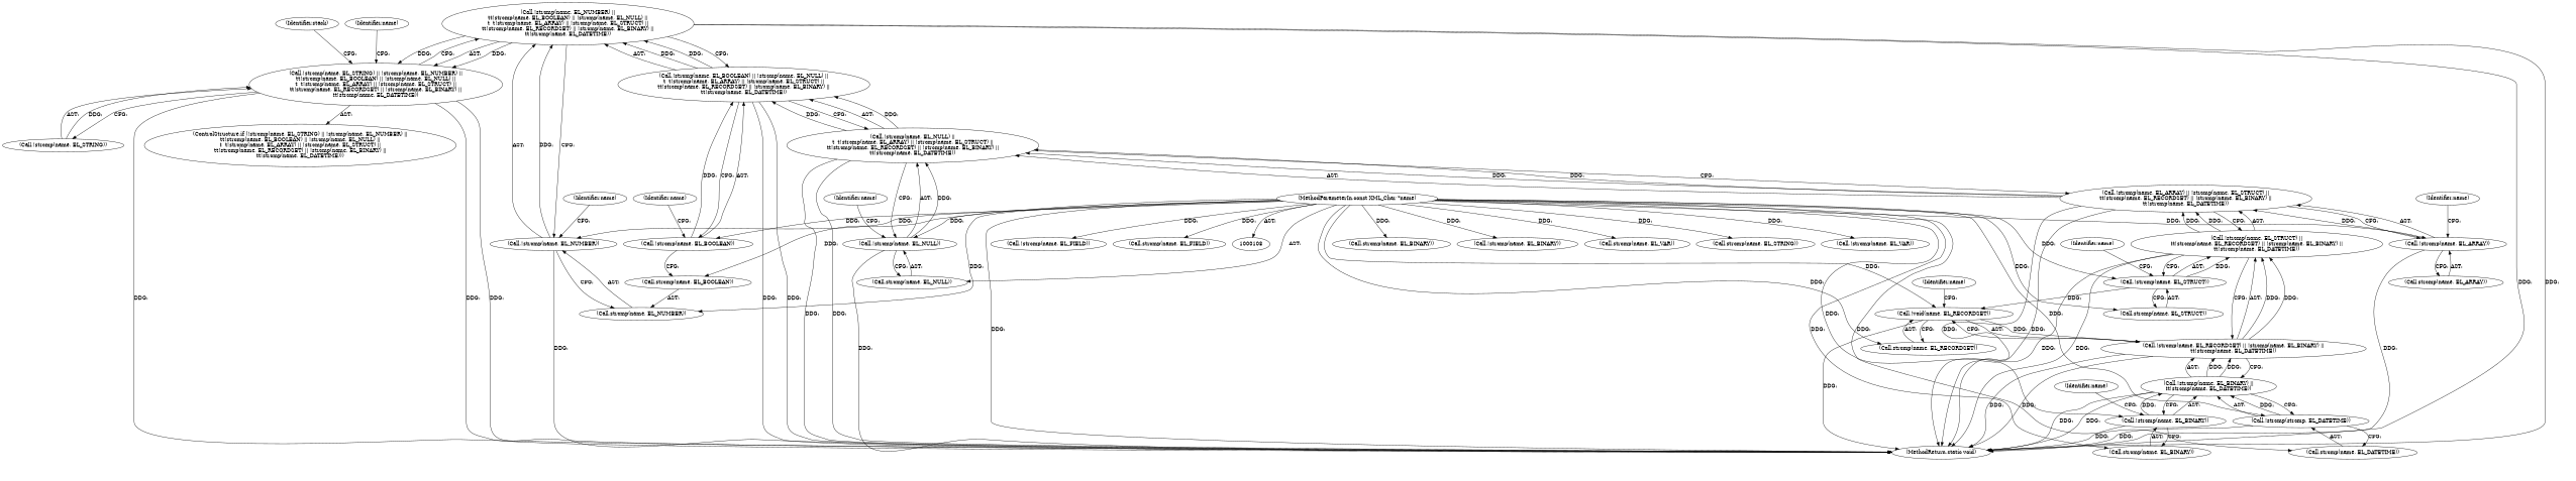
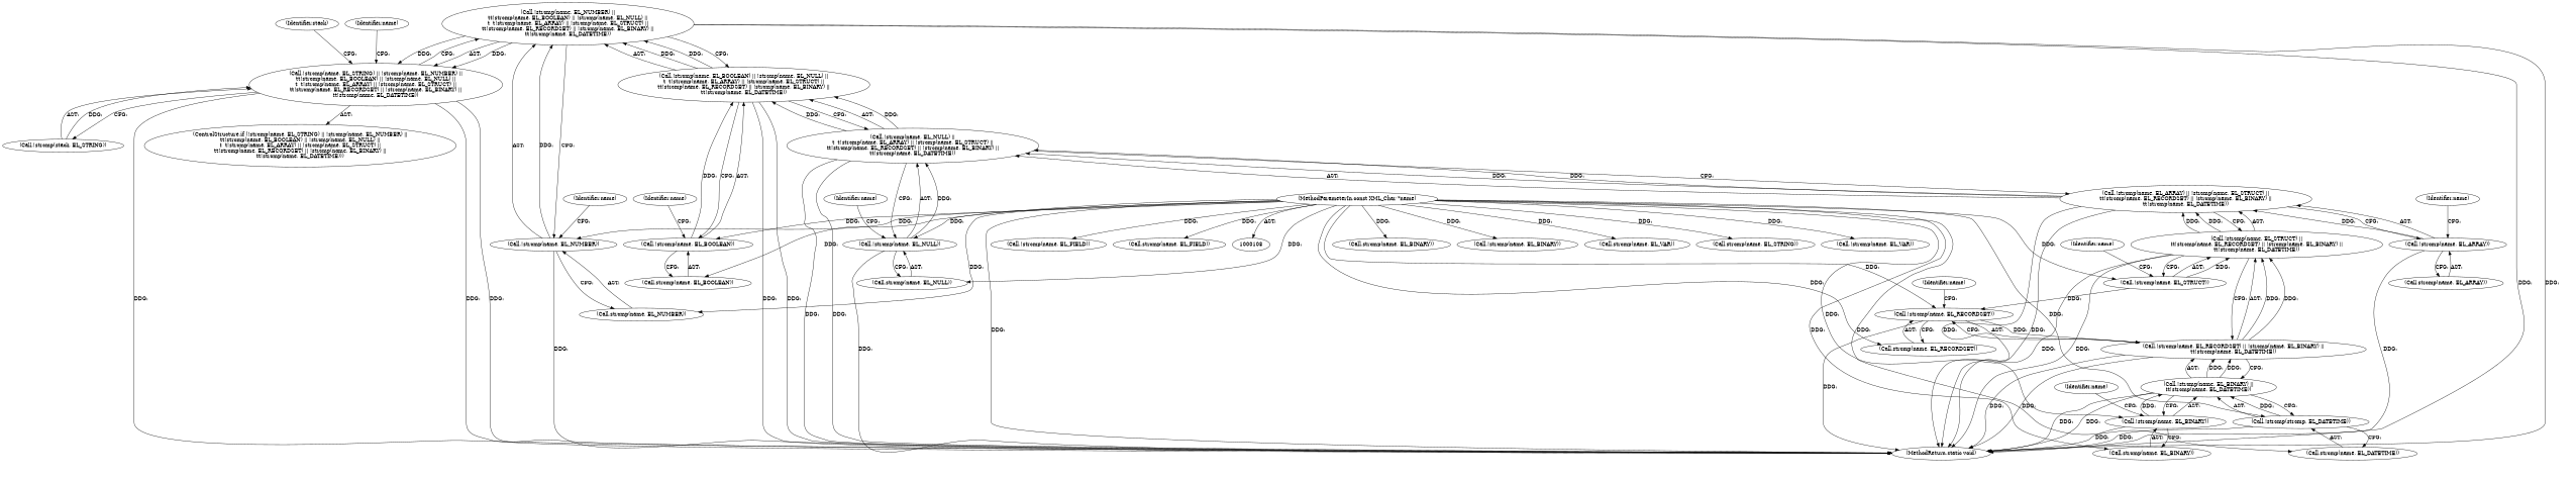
  digraph {
    n1 [label="(Call,!strcmp(name, EL_NUMBER) ||\n\t\t!strcmp(name, EL_BOOLEAN) || !strcmp(name, EL_NULL) ||\n\t  \t!strcmp(name, EL_ARRAY) || !strcmp(name, EL_STRUCT) ||\n\t\t!strcmp(name, EL_RECORDSET) || !strcmp(name, EL_BINARY) ||\n\t\t!strcmp(name, EL_DATETIME))"]
    n2 [label="(Call,!strcmp(name, EL_NUMBER))"]
    n3 [label="(Call,!strcmp(name, EL_BOOLEAN) || !strcmp(name, EL_NULL) ||\n\t  \t!strcmp(name, EL_ARRAY) || !strcmp(name, EL_STRUCT) ||\n\t\t!strcmp(name, EL_RECORDSET) || !strcmp(name, EL_BINARY) ||\n\t\t!strcmp(name, EL_DATETIME))"]
    n4 [label="(Call,!strcmp(name, EL_STRING) || !strcmp(name, EL_NUMBER) ||\n\t\t!strcmp(name, EL_BOOLEAN) || !strcmp(name, EL_NULL) ||\n\t  \t!strcmp(name, EL_ARRAY) || !strcmp(name, EL_STRUCT) ||\n\t\t!strcmp(name, EL_RECORDSET) || !strcmp(name, EL_BINARY) ||\n\t\t!strcmp(name, EL_DATETIME))"]
    n5 [label="(MethodReturn,static void)"]
    n6 [label="(Call,strcmp(name, EL_NUMBER))"]
    n7 [label="(Call,!strcmp(name, EL_BOOLEAN))"]
    n8 [label="(Call,!strcmp(name, EL_NULL) ||\n\t  \t!strcmp(name, EL_ARRAY) || !strcmp(name, EL_STRUCT) ||\n\t\t!strcmp(name, EL_RECORDSET) || !strcmp(name, EL_BINARY) ||\n\t\t!strcmp(name, EL_DATETIME))"]
-   n9 [label="(Call,!strcmp(name, EL_STRING))"]
+   n9 [label="(Call,!strcmp(stack, EL_STRING))"]
    n10 [label="(ControlStructure,if (!strcmp(name, EL_STRING) || !strcmp(name, EL_NUMBER) ||\n\t\t!strcmp(name, EL_BOOLEAN) || !strcmp(name, EL_NULL) ||\n\t  \t!strcmp(name, EL_ARRAY) || !strcmp(name, EL_STRUCT) ||\n\t\t!strcmp(name, EL_RECORDSET) || !strcmp(name, EL_BINARY) ||\n\t\t!strcmp(name, EL_DATETIME)))"]
    n11 [label="(MethodParameterIn,const XML_Char *name)"]
    n12 [label="(Call,!strcmp(name, EL_NULL))"]
    n13 [label="(Call,!strcmp(name, EL_ARRAY))"]
    n14 [label="(Call,!strcmp(name, EL_STRUCT))"]
-   n15 [label="(Call,!void(name, EL_RECORDSET))"]
+   n15 [label="(Call,!strcmp(name, EL_RECORDSET))"]
    n16 [label="(Call,!strcmp(name, EL_BINARY))"]
    n17 [label="(Call,!strcmp(strcmp, EL_DATETIME))"]
    n18 [label="(Call,strcmp(name, EL_BINARY))"]
    n19 [label="(Call,strcmp(name, EL_BINARY))"]
    n20 [label="(Call,strcmp(name, EL_NULL))"]
    n21 [label="(Call,strcmp(name, EL_BOOLEAN))"]
    n22 [label="(Call,!strcmp(name, EL_BINARY))"]
    n23 [label="(Call,strcmp(name, EL_VAR))"]
    n24 [label="(Call,strcmp(name, EL_DATETIME))"]
-   n25 [label="(Call,strcmp(name, EL_STRUCT))"]
    n26 [label="(Call,strcmp(name, EL_STRING))"]
    n27 [label="(Call,strcmp(name, EL_RECORDSET))"]
    n28 [label="(Call,!strcmp(name, EL_VAR))"]
    n29 [label="(Call,!strcmp(name, EL_FIELD))"]
    n30 [label="(Call,strcmp(name, EL_FIELD))"]
    1000108
    n32 [label="(Call,strcmp(name, EL_ARRAY))"]
    n33 [label="(Call,!strcmp(name, EL_ARRAY) || !strcmp(name, EL_STRUCT) ||\n\t\t!strcmp(name, EL_RECORDSET) || !strcmp(name, EL_BINARY) ||\n\t\t!strcmp(name, EL_DATETIME))"]
    n34 [label="(Call,!strcmp(name, EL_STRUCT) ||\n\t\t!strcmp(name, EL_RECORDSET) || !strcmp(name, EL_BINARY) ||\n\t\t!strcmp(name, EL_DATETIME))"]
    n35 [label="(Call,!strcmp(name, EL_RECORDSET) || !strcmp(name, EL_BINARY) ||\n\t\t!strcmp(name, EL_DATETIME))"]
    n36 [label="(Call,!strcmp(name, EL_BINARY) ||\n\t\t!strcmp(name, EL_DATETIME))"]
    n37 [label="(Identifier,name)"]
    n38 [label="(Identifier,name)"]
    n39 [label="(Identifier,name)"]
    n40 [label="(Identifier,name)"]
    n41 [label="(Identifier,name)"]
    n42 [label="(Identifier,stack)"]
    n43 [label="(Identifier,name)"]
    n44 [label="(Identifier,name)"]
    n45 [label="(Identifier,name)"]
    n1 -> n2 [label="CFG: "]
    n1 -> n3 [label="CFG: "]
    n1 -> n4 [label="AST: "]
    n1 -> n4 [label="DDG: "]
    n1 -> n4 [label="DDG: "]
    n1 -> n5 [label="DDG: "]
    n1 -> n5 [label="DDG: "]
    n2 -> n1 [label="AST: "]
    n2 -> n1 [label="DDG: "]
    n2 -> n5 [label="DDG: "]
    n2 -> n6 [label="CFG: "]
    n3 -> n1 [label="AST: "]
    n3 -> n1 [label="DDG: "]
    n3 -> n1 [label="DDG: "]
    n3 -> n5 [label="DDG: "]
    n3 -> n5 [label="DDG: "]
    n3 -> n7 [label="CFG: "]
    n3 -> n8 [label="CFG: "]
    n4 -> n1 [label="CFG: "]
    n4 -> n5 [label="DDG: "]
    n4 -> n5 [label="DDG: "]
    n4 -> n5 [label="DDG: "]
    n4 -> n9 [label="CFG: "]
    n4 -> n10 [label="AST: "]
    n6 -> n2 [label="AST: "]
    n7 -> n3 [label="AST: "]
    n7 -> n3 [label="DDG: "]
    n7 -> n21 [label="CFG: "]
    n8 -> n3 [label="AST: "]
    n8 -> n3 [label="DDG: "]
    n8 -> n3 [label="DDG: "]
    n8 -> n5 [label="DDG: "]
    n8 -> n5 [label="DDG: "]
    n8 -> n12 [label="CFG: "]
    n8 -> n33 [label="CFG: "]
    n9 -> n4 [label="AST: "]
    n9 -> n4 [label="DDG: "]
    n11 -> n2 [label="DDG: "]
    n11 -> n5 [label="DDG: "]
    n11 -> n6 [label="DDG: "]
    n11 -> n7 [label="DDG: "]
    n11 -> n12 [label="DDG: "]
-   n11 -> n13 [label="DDG: "]
    n11 -> n14 [label="DDG: "]
    n11 -> n15 [label="DDG: "]
    n11 -> n16 [label="DDG: "]
    n11 -> n17 [label="DDG: "]
    n11 -> n18 [label="DDG: "]
    n11 -> n19 [label="DDG: "]
-   n11 -> n20 [label="AST: "]
+   n11 -> n20 [label="DDG: "]
    n11 -> n21 [label="DDG: "]
    n11 -> n22 [label="DDG: "]
    n11 -> n23 [label="DDG: "]
    n11 -> n24 [label="DDG: "]
-   n11 -> n25 [label="DDG: "]
    n11 -> n26 [label="DDG: "]
    n11 -> n27 [label="DDG: "]
    n11 -> n28 [label="DDG: "]
    n11 -> n29 [label="DDG: "]
    n11 -> n30 [label="DDG: "]
    n11 -> 1000108 [label="AST: "]
    n12 -> n5 [label="DDG: "]
    n12 -> n8 [label="AST: "]
    n12 -> n8 [label="DDG: "]
    n12 -> n20 [label="CFG: "]
    n13 -> n5 [label="DDG: "]
    n13 -> n32 [label="CFG: "]
    n13 -> n33 [label="AST: "]
    n13 -> n33 [label="DDG: "]
    n14 -> n15 [label="DDG: "]
-   n14 -> n25 [label="CFG: "]
    n14 -> n34 [label="AST: "]
    n14 -> n34 [label="DDG: "]
    n15 -> n5 [label="DDG: "]
    n15 -> n27 [label="CFG: "]
    n15 -> n35 [label="AST: "]
    n15 -> n35 [label="DDG: "]
    n16 -> n5 [label="DDG: "]
    n16 -> n18 [label="CFG: "]
    n16 -> n36 [label="AST: "]
    n16 -> n36 [label="DDG: "]
    n17 -> n5 [label="DDG: "]
    n17 -> n24 [label="CFG: "]
    n17 -> n36 [label="AST: "]
    n17 -> n36 [label="DDG: "]
    n18 -> n16 [label="AST: "]
    n20 -> n12 [label="AST: "]
-   n21 -> n6 [label="AST: "]
+   n21 -> n7 [label="AST: "]
    n24 -> n17 [label="AST: "]
-   n25 -> n14 [label="AST: "]
    n27 -> n15 [label="AST: "]
    n32 -> n13 [label="AST: "]
    n33 -> n5 [label="DDG: "]
    n33 -> n5 [label="DDG: "]
    n33 -> n8 [label="AST: "]
    n33 -> n8 [label="DDG: "]
    n33 -> n8 [label="DDG: "]
    n33 -> n13 [label="CFG: "]
    n33 -> n34 [label="CFG: "]
    n34 -> n5 [label="DDG: "]
    n34 -> n5 [label="DDG: "]
    n34 -> n14 [label="CFG: "]
    n34 -> n33 [label="AST: "]
    n34 -> n33 [label="DDG: "]
    n34 -> n33 [label="DDG: "]
    n34 -> n35 [label="CFG: "]
    n35 -> n5 [label="DDG: "]
    n35 -> n5 [label="DDG: "]
    n35 -> n15 [label="CFG: "]
    n35 -> n34 [label="AST: "]
    n35 -> n34 [label="DDG: "]
    n35 -> n34 [label="DDG: "]
    n35 -> n36 [label="CFG: "]
    n36 -> n5 [label="DDG: "]
    n36 -> n5 [label="DDG: "]
    n36 -> n16 [label="CFG: "]
    n36 -> n17 [label="CFG: "]
    n36 -> n35 [label="AST: "]
    n36 -> n35 [label="DDG: "]
    n36 -> n35 [label="DDG: "]
    n37 -> n16 [label="CFG: "]
    n38 -> n2 [label="CFG: "]
    n39 -> n13 [label="CFG: "]
    n40 -> n14 [label="CFG: "]
    n41 -> n7 [label="CFG: "]
    n42 -> n4 [label="CFG: "]
    n43 -> n4 [label="CFG: "]
    n44 -> n12 [label="CFG: "]
    n45 -> n15 [label="CFG: "]
  }
